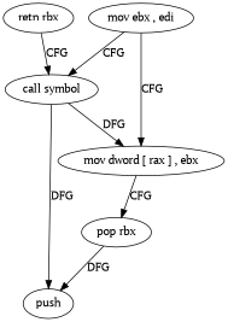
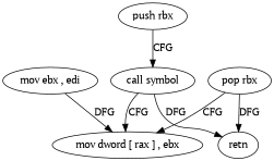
  digraph {
    fontname="PT Serif"
    node [fontname="PT Serif"]
    edge [fontname="PT Serif"]
-   n1 [label="retn rbx"]
+   n1 [label="push rbx"]
    n2 [label="call symbol"]
    n3 [label="mov ebx , edi"]
    n4 [label="mov dword [ rax ] , ebx"]
-   n5 [label=push]
+   n5 [label=retn]
    n6 [label="pop rbx"]
    n1 -> n2 [label=CFG]
-   n2 -> n4 [label=DFG]
+   n2 -> n4 [label=CFG]
    n2 -> n5 [label=DFG]
-   n3 -> n2 [label=CFG]
-   n3 -> n4 [label=CFG]
-   n4 -> n6 [label=CFG]
+   n3 -> n4 [label=DFG]
+   n6 -> n4 [label=CFG]
    n6 -> n5 [label=DFG]
  }
